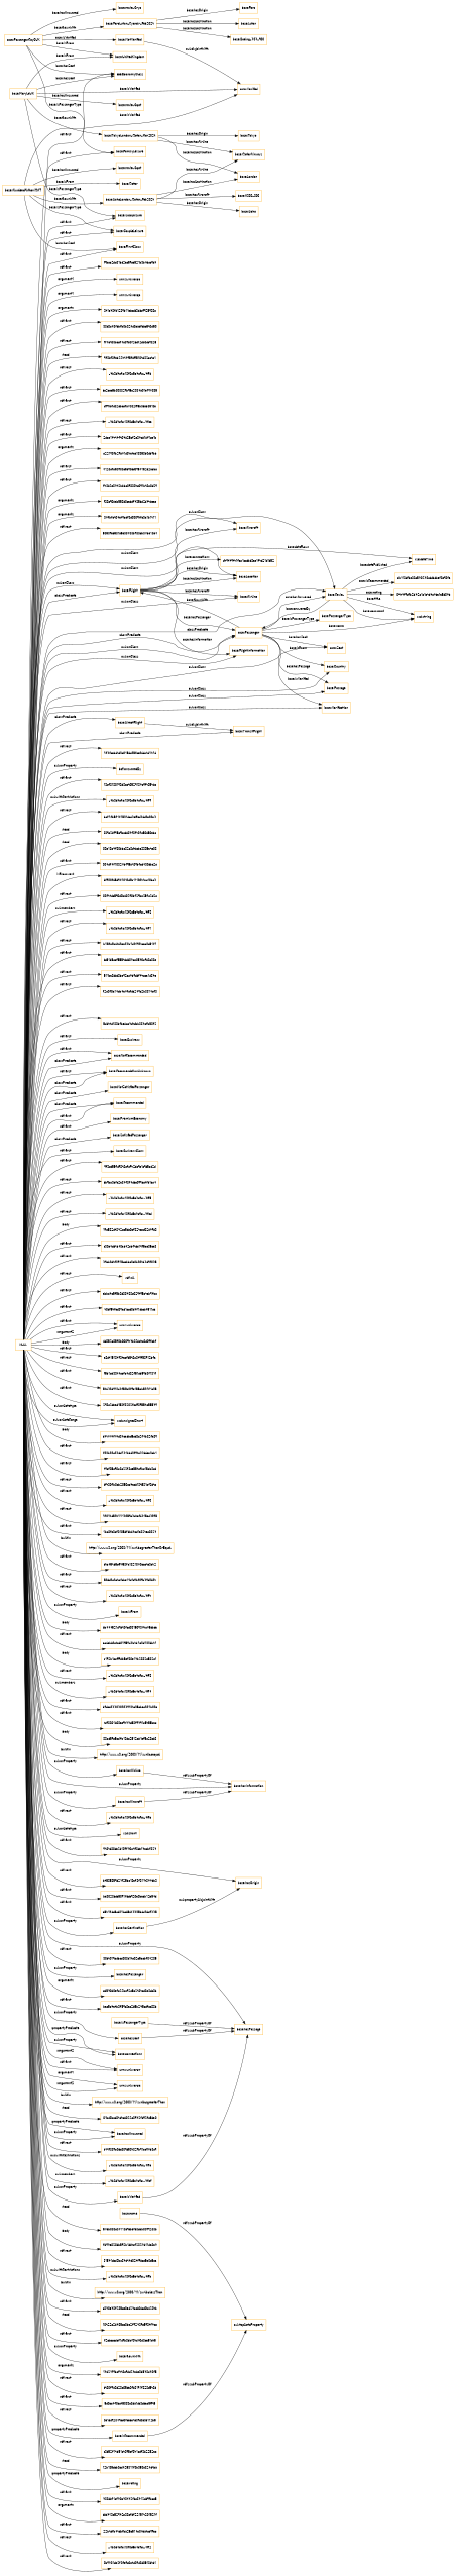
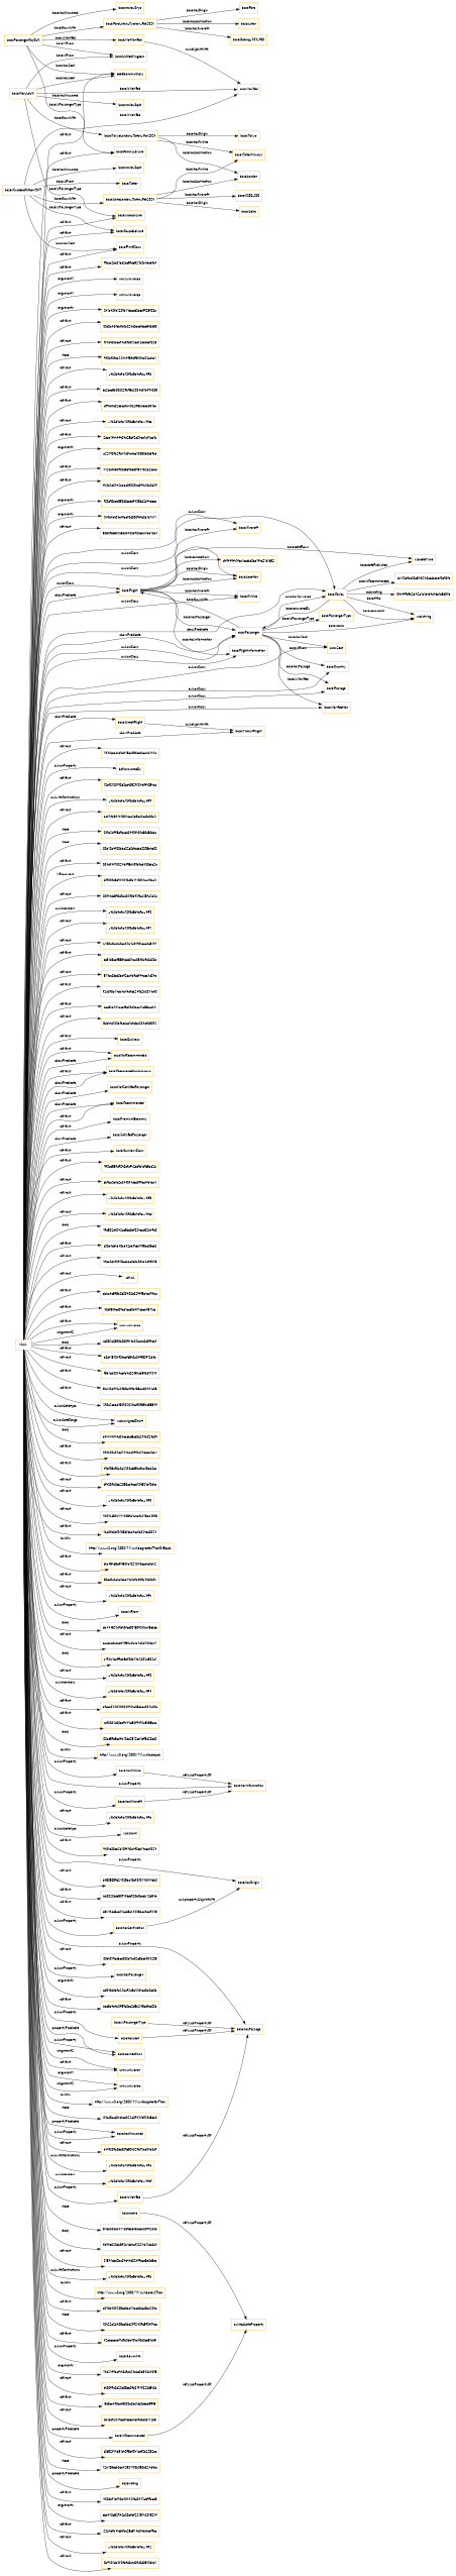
  digraph {
    fontname="Patrick Hand"
    rankdir=LR
    node [color=orange fontname="Patrick Hand" shape=rectangle]
    edge [fontname="Patrick Hand"]
    "base:Flight"
    "base:Location"
    "base:Passenger"
    "base:Aircraft"
    "base:Airline"
    "base:FlightInformation"
    "xsd:dateTime"
    d49479441fea1cadb63ee1f4d21d1652
    "base:Country"
    "base:Review"
    "base:Seat"
    "base:Passage"
    "base:Verification"
    "base:PassengerType"
    "xsd:string"
    "0447f9dfb2b72c1c1e467a76e1e5d07b"
    cb113dfbe33c570278a6dbd6ef8e98fe
    "base:DirectFlight"
    "base:TransitFlight"
    "base:NotVerified"
    "base:Verified"
    NULL
    n23 [label="dae:EconomyClass"]
    "base:CoupleLeisure"
    "base:Business"
    "base:NotRecommended"
    "base:RecomendationUnknown"
    "base:NotSatisfiedPassenger"
    "base:SoloLeisure"
    "base:Recommended"
    "base:FamilyLeisure"
    "base:PremiumEconomy"
    "base:FirstClass"
    "base:SatisfiedPassenger"
    "base:BusinessClass"
    "9f3c655fd9848cfc942da9e1c9d5c62d"
    "6b9ba3efa2e87f8f7d6a099ea4f61ec7"
    "-7b3d7afa:18f0c5e7a9c:-7ff5"
    "-7b3d7afa:18f0c5e7a9c:-7fed"
    "19a582d4872cc5dc0af824aad0267963"
    c33e7dd4b78e672cbf4da1495ae85ce8
    "79a60d4f8925cebbe8e06804b7d9f075"
    "rdf:nil"
    ebba7c5f5b3d80738c029495c4eb97ba
    "40df54fed89ed1ccd0d7f166a67511ce"
    "urn:swrl:var#c"
    "6d852c35f0b0009476326a4c3d09fcbf"
    e3d415184934eaf6548c849f58912bfe
    f5b1c63347acfc7d32f51cb5968f131f
    "54678d918c7f50b0f9e155ab532f1c85"
    "293c2deed153f8202fad989554a55579"
    "xsd:unsignedShort"
    d74774f74d37ce6bd5cd3c2f7b82fe39
    f83683c87dd271bb68f94a7766ee3cb1
    "49cf35c90c8c22f8ce554cfba15ab8c6"
    "6f430fb0ab2050cc7ea6184581af364a"
    "-7b3d7afa:18f0c5e7a9c:-7ff0"
    "2f024d5342217059a7a4ef6715ed7895"
    "1ba3fe3af3105df6b67ad1e324ea0827"
    "http://www.w3.org/2003/11/swrlb#greaterThanOrEqual"
    d4c75465cff758fa1821070cac4e3a42
    "50dd3c3c4afabe11bfc9bf09b79d8684"
    "-7b3d7afa:18f0c5e7a9c:-7ff4"
    "base:isFrom"
    "6b777521d9643fcd031509374a756bde"
    ec6eb60a4e602959c7b4b2e8d2386b42
    b192b1acff9db5ef30e17b2882a532c1
    "-7b3d7afa:18f0c5e7a9c:-7ff8"
    "-7b3d7afa:18f0c5e7a9c:-7ff7"
    b9dca8770703379134c35cbec382b08e
    "4c98301608ee9477c58f9791c5455bec"
    "88cd59a5ad7b136c2512a61ef5c28a68"
    "http://www.w3.org/2003/11/swrlb#equal"
    "base:hasAircraft"
    "-7b3d7afa:18f0c5e7a9c:-7ffa"
    "xsd:short"
    "9484630de26139f70c498de17eabf827"
    b4585859d21f25bc18ef8f81148776b3
    be30286de5091fdde920e3beeb12e57d
    e542fda5c6826c65647735b6d36a9775
    "3064019cdbcc308d14c02a5acbf07285"
    "base:hasPassenger"
    c657060efa22ba92c5a2434ad8e8dc3b
    "base:hasInformation"
    bec5c7e4b3f59c8ea265b275cdfaa886
    "base:hasOrigin"
    "base:connections"
    "urn:swrl:var#r"
    "urn:swrl:var#a"
    "http://www.w3.org/2003/11/swrlb#greaterThan"
    "01bd8bad34d4c6022c8972fd92fa56e0"
    "base:hasAnswered"
    "6749889c0da809d534829b91aa97b8c9"
    "-7b3d7afa:18f0c5e7a9c:-7ffc"
    "-7b3d7afa:18f0c5e7a9c:-7fef"
    "base:hasSeat"
    "57eb083a3711869ebefe8dcb0399288b"
    f697e0206b592b1d64af2827611de3e7
    "81571dad3bc87647d024f96cc5e0a5ae"
    "-7b3d7afa:18f0c5e7a9c:-7ffb"
    "http://www.w3.org/2003/11/swrlb#lessThan"
    c370e78f285ae0e627cc606cd0b6234b
    "base:hasPassage"
    "10422a26785aa06e2f92739a5934f7aa"
    f2a6cccdaf1d9b8bbf34d70d8ae51a45
    "base:flownWith"
    "17621f9bcf448a9dd27a6e8b578c73f5"
    d480f963d28a05de3f63191f328d548d
    "base:hasDestination"
    "5d0aa7f0ea45083a8d61de3d6ec5ff45"
    "3e1dd92879cc0fae6a4689d863e112b5"
    "base:isRecommended"
    c3652f14b51c4395af841cdf362252ea
    "12b185dcb3ad725311f3b3536827d4b6"
    "base:rating"
    "78866f1af70a78472f6c8712dd996ca5"
    d6d713a52972a38cfdf221514201521f
    "22b46fb74dbfb625c517c07664ae99ec"
    "-7b3d7afa:18f0c5e7a9c:-7ff2"
    "3b9781de2f3fe9c0a4d39d8605186461"
    f9bac2dc81bd2ea59ce521b367dcc9d7
    "urn:swrl:var#o"
    "urn:swrl:var#p"
    "341e78f61239611e6add3ddc9925933a"
    "base:isVerified"
    "38d8c78f6bfb06327d8e6dfd6c540d50"
    "9f7a4036acf7a8963f26d42d63dc9825"
    "9f86f3feb2244795f6ff5104682ca4a1"
    "base:hasAirline"
    "-7b3d7afa:18f0c5e7a9c:-7ff6"
    "6a2cca5b808829b95a2387601ef97885"
    d9946fd826bacf67332ff5b3e6b8513e
    "-7b3d7afa:18f0c5e7a9c:-7fee"
    "2dae17447f407625af2e37a616f1ce1b"
    c22198fb29671d84e4ed18358b0db9b6
    "7128cfa53908c5690dd0957152e26cba"
    f4362e8742bbbc093334c091b43a0d29
    "938a906eb55860ce6df7356d2d746eee"
    "37fbfc407e49c6f3d03094fa3a1b1411"
    "53539e658165630733b933cb37be18e7"
    "2f7faeb64d3a0156c85fae06dc462426"
    n142 [label="baf:answeredBy"]
    "13cf8180193d8ac40529187c9f43546c"
    "-7b3d7afa:18f0c5e7a9c:-7ff9"
    baf2fb5f142531dcc7effed76d3e08e7
    "039c26995c9ba6607f8f48fa50650eba"
    "03e18a7f80bbc82c3d46cbe3335e4e08"
    "307df7f10327bf956439bfad730dba2c"
    "6f980f65d942010d0b1110041ec10ba7"
    "08f44dc590d3b60290bf29ba25fc2d2c"
    "-7b3d7afa:18f0c5e7a9c:-7ff3"
    "-7b3d7afa:18f0c5e7a9c:-7ff1"
    b25fa8b6463ee87b2d01934aec3a51f2
    dc5165ccf55546d607cc0570c963c88e
    "511be86668be92ec7b9ddf74cce1d87e"
    f2c3f0a17cb7e7fcfde279c2b8817af3
+   "6ec546231ccef568868bec14a55ccd47"
    "5d644d183bfbe6ac7d4dbb887cfb58f2"
    "owl:topDataProperty"
    "base:MaryLeUK"
    "base:UnitedKingdom"
    "base:TokyoLondon-Qatar-Mar2024"
    "base:review0qat"
    "base:QatarAirways"
    "base:London"
    "base:Tokyo"
    "base:DohaLondon-Qatar-Feb2024"
    "base:Doha"
    "base:A380-800"
    "base:AlwaleedAlthaniQAT"
    "base:Qatar"
    "base:review3qat"
    "base:FaroLuton-Ryanair-Feb2024"
    "base:Faro"
    "base:Luton"
    "base:Boeing-737-900"
    "base:PassengerRay0UK"
    "base:review0rya"
    "base:name"
    "base:isPassengerType"
    "base:Flight" -> "base:Location" [label="base:hasOrigin"]
    "base:Flight" -> "base:Location" [label="base:hasDestination"]
    "base:Flight" -> "base:Passenger" [label="base:hasPassenger"]
    "base:Flight" -> "base:Aircraft" [label="base:hasAircraft"]
    "base:Flight" -> "base:Airline" [label="base:hasAircraft"]
    "base:Flight" -> "base:FlightInformation" [label="base:hasInformation"]
    "base:Flight" -> "xsd:dateTime" [label="base:dateFlown"]
    "base:Flight" -> d49479441fea1cadb63ee1f4d21d1652 [label="base:connections"]
    "base:Passenger" -> "base:Flight" [label="base:flownWith"]
    "base:Passenger" -> "base:Country" [label="base:isFrom"]
    "base:Passenger" -> "base:Review" [label="base:hasAnswered"]
    "base:Passenger" -> "base:Seat" [label="base:hasSeat"]
    "base:Passenger" -> "base:Passage" [label="base:hasPassage"]
    "base:Passenger" -> "base:Verification" [label="base:isVerified"]
    "base:Passenger" -> "base:PassengerType" [label="base:isPassengerType"]
    "base:Passenger" -> "xsd:string" [label="base:name"]
    "base:Review" -> "base:Passenger" [label="base:answeredBy"]
    "base:Review" -> "xsd:dateTime" [label="base:datePublished"]
    "base:Review" -> "xsd:string" [label="base:title"]
    "base:Review" -> "xsd:string" [label="base:comment"]
    "base:Review" -> "0447f9dfb2b72c1c1e467a76e1e5d07b" [label="base:rating"]
    "base:Review" -> cb113dfbe33c570278a6dbd6ef8e98fe [label="base:isRecommended"]
    "base:DirectFlight" -> "base:TransitFlight" [label="owl:disjointWith"]
    "base:NotVerified" -> "base:Verified" [label="owl:disjointWith"]
    NULL -> "base:Flight" [label="owl:onClass"]
    NULL -> "base:Flight" [label=":classPredicate"]
    NULL -> "base:Location" [label="owl:onClass"]
    NULL -> "base:Passenger" [label="owl:onClass"]
    NULL -> "base:Passenger" [label=":classPredicate"]
    NULL -> "base:Aircraft" [label="owl:onClass"]
    NULL -> "base:Airline" [label="owl:onClass"]
    NULL -> "base:FlightInformation" [label="owl:onClass"]
    NULL -> "base:Country" [label="owl:onClass"]
    NULL -> "base:Review" [label="owl:onClass"]
    NULL -> "base:Review" [label=":classPredicate"]
    NULL -> "base:Seat" [label="owl:onClass"]
    NULL -> "base:Passage" [label="owl:onClass"]
    NULL -> "base:Verification" [label="owl:onClass"]
    NULL -> "base:DirectFlight" [label=":classPredicate"]
    NULL -> "base:TransitFlight" [label=":classPredicate"]
    NULL -> n23 [label="rdf:first"]
    NULL -> "base:CoupleLeisure" [label="rdf:first"]
    NULL -> "base:Business" [label="rdf:first"]
    NULL -> "base:NotRecommended" [label="rdf:first"]
    NULL -> "base:NotRecommended" [label=":classPredicate"]
    NULL -> "base:RecomendationUnknown" [label="rdf:first"]
    NULL -> "base:RecomendationUnknown" [label=":classPredicate"]
    NULL -> "base:NotSatisfiedPassenger" [label=":classPredicate"]
    NULL -> "base:SoloLeisure" [label="rdf:first"]
    NULL -> "base:Recommended" [label=":classPredicate"]
    NULL -> "base:Recommended" [label="rdf:first"]
    NULL -> "base:FamilyLeisure" [label="rdf:first"]
    NULL -> "base:PremiumEconomy" [label="rdf:first"]
    NULL -> "base:FirstClass" [label="rdf:first"]
    NULL -> "base:SatisfiedPassenger" [label=":classPredicate"]
    NULL -> "base:BusinessClass" [label="rdf:first"]
    NULL -> "9f3c655fd9848cfc942da9e1c9d5c62d" [label="rdf:first"]
    NULL -> "6b9ba3efa2e87f8f7d6a099ea4f61ec7" [label="rdf:rest"]
    NULL -> "-7b3d7afa:18f0c5e7a9c:-7ff5" [label="rdf:rest"]
    NULL -> "-7b3d7afa:18f0c5e7a9c:-7fed" [label="rdf:rest"]
    NULL -> "19a582d4872cc5dc0af824aad0267963" [label=":body"]
    NULL -> c33e7dd4b78e672cbf4da1495ae85ce8 [label="rdf:first"]
    NULL -> "79a60d4f8925cebbe8e06804b7d9f075" [label="rdf:rest"]
    NULL -> "rdf:nil" [label="rdf:rest"]
    NULL -> ebba7c5f5b3d80738c029495c4eb97ba [label="rdf:first"]
    NULL -> "40df54fed89ed1ccd0d7f166a67511ce" [label="rdf:first"]
    NULL -> "urn:swrl:var#c" [label="rdf:first"]
    NULL -> "urn:swrl:var#c" [label=":argument2"]
    NULL -> "6d852c35f0b0009476326a4c3d09fcbf" [label=":body"]
    NULL -> e3d415184934eaf6548c849f58912bfe [label="rdf:first"]
    NULL -> f5b1c63347acfc7d32f51cb5968f131f [label="rdf:rest"]
    NULL -> "54678d918c7f50b0f9e155ab532f1c85" [label="rdf:first"]
    NULL -> "293c2deed153f8202fad989554a55579" [label="rdf:first"]
    NULL -> "xsd:unsignedShort" [label="owl:onDatatype"]
    NULL -> "xsd:unsignedShort" [label="owl:onDataRange"]
    NULL -> d74774f74d37ce6bd5cd3c2f7b82fe39 [label=":body"]
    NULL -> f83683c87dd271bb68f94a7766ee3cb1 [label="rdf:first"]
    NULL -> "49cf35c90c8c22f8ce554cfba15ab8c6" [label="rdf:first"]
    NULL -> "6f430fb0ab2050cc7ea6184581af364a" [label="rdf:rest"]
    NULL -> "-7b3d7afa:18f0c5e7a9c:-7ff0" [label="rdf:rest"]
    NULL -> "2f024d5342217059a7a4ef6715ed7895" [label="rdf:rest"]
    NULL -> "1ba3fe3af3105df6b67ad1e324ea0827" [label="rdf:first"]
    NULL -> "http://www.w3.org/2003/11/swrlb#greaterThanOrEqual" [label=":builtin"]
    NULL -> d4c75465cff758fa1821070cac4e3a42 [label="rdf:first"]
    NULL -> "50dd3c3c4afabe11bfc9bf09b79d8684" [label="rdf:first"]
    NULL -> "-7b3d7afa:18f0c5e7a9c:-7ff4" [label="rdf:rest"]
    NULL -> "base:isFrom" [label="owl:onProperty"]
    NULL -> "6b777521d9643fcd031509374a756bde" [label=":body"]
    NULL -> ec6eb60a4e602959c7b4b2e8d2386b42 [label="rdf:rest"]
    NULL -> b192b1acff9db5ef30e17b2882a532c1 [label=":body"]
    NULL -> "-7b3d7afa:18f0c5e7a9c:-7ff8" [label="rdf:rest"]
    NULL -> "-7b3d7afa:18f0c5e7a9c:-7ff7" [label="owl:members"]
    NULL -> b9dca8770703379134c35cbec382b08e [label="rdf:first"]
    NULL -> "4c98301608ee9477c58f9791c5455bec" [label="rdf:first"]
    NULL -> "88cd59a5ad7b136c2512a61ef5c28a68" [label=":body"]
    NULL -> "http://www.w3.org/2003/11/swrlb#equal" [label=":builtin"]
    NULL -> "base:hasAircraft" [label="owl:onProperty"]
    NULL -> "-7b3d7afa:18f0c5e7a9c:-7ffa" [label="rdf:rest"]
    NULL -> "xsd:short" [label="owl:onDatatype"]
    NULL -> "9484630de26139f70c498de17eabf827" [label="rdf:first"]
    NULL -> b4585859d21f25bc18ef8f81148776b3 [label="rdf:rest"]
    NULL -> be30286de5091fdde920e3beeb12e57d [label="rdf:first"]
    NULL -> e542fda5c6826c65647735b6d36a9775 [label="rdf:first"]
    NULL -> "3064019cdbcc308d14c02a5acbf07285" [label="rdf:rest"]
    NULL -> "base:hasPassenger" [label="owl:onProperty"]
    NULL -> c657060efa22ba92c5a2434ad8e8dc3b [label=":arguments"]
    NULL -> "base:hasInformation" [label="owl:onProperty"]
    NULL -> bec5c7e4b3f59c8ea265b275cdfaa886 [label="rdf:first"]
    NULL -> "base:hasOrigin" [label="owl:onProperty"]
    NULL -> "base:connections" [label=":propertyPredicate"]
    NULL -> "base:connections" [label="owl:onProperty"]
    NULL -> "urn:swrl:var#r" [label=":argument2"]
    NULL -> "urn:swrl:var#r" [label="rdf:first"]
    NULL -> "urn:swrl:var#a" [label=":argument1"]
    NULL -> "urn:swrl:var#a" [label=":argument2"]
    NULL -> "http://www.w3.org/2003/11/swrlb#greaterThan" [label=":builtin"]
    NULL -> "01bd8bad34d4c6022c8972fd92fa56e0" [label=":head"]
    NULL -> "base:hasAnswered" [label=":propertyPredicate"]
    NULL -> "base:hasAnswered" [label="owl:onProperty"]
    NULL -> "6749889c0da809d534829b91aa97b8c9" [label="rdf:rest"]
    NULL -> "-7b3d7afa:18f0c5e7a9c:-7ffc" [label="owl:withRestrictions"]
    NULL -> "-7b3d7afa:18f0c5e7a9c:-7fef" [label="owl:members"]
    NULL -> "base:hasSeat" [label="owl:onProperty"]
    NULL -> "57eb083a3711869ebefe8dcb0399288b" [label=":head"]
    NULL -> f697e0206b592b1d64af2827611de3e7 [label=":body"]
    NULL -> "81571dad3bc87647d024f96cc5e0a5ae" [label="rdf:rest"]
    NULL -> "-7b3d7afa:18f0c5e7a9c:-7ffb" [label="owl:withRestrictions"]
    NULL -> "http://www.w3.org/2003/11/swrlb#lessThan" [label=":builtin"]
    NULL -> c370e78f285ae0e627cc606cd0b6234b [label="rdf:first"]
    NULL -> "base:hasPassage" [label="owl:onProperty"]
    NULL -> "10422a26785aa06e2f92739a5934f7aa" [label=":head"]
    NULL -> f2a6cccdaf1d9b8bbf34d70d8ae51a45 [label="rdf:first"]
    NULL -> "base:flownWith" [label="owl:onProperty"]
    NULL -> "17621f9bcf448a9dd27a6e8b578c73f5" [label=":arguments"]
    NULL -> d480f963d28a05de3f63191f328d548d [label="rdf:rest"]
    NULL -> "base:hasDestination" [label="owl:onProperty"]
    NULL -> "5d0aa7f0ea45083a8d61de3d6ec5ff45" [label="rdf:first"]
    NULL -> "3e1dd92879cc0fae6a4689d863e112b5" [label="rdf:rest"]
    NULL -> "base:isRecommended" [label=":propertyPredicate"]
    NULL -> c3652f14b51c4395af841cdf362252ea [label="rdf:rest"]
    NULL -> "12b185dcb3ad725311f3b3536827d4b6" [label=":head"]
    NULL -> "base:rating" [label=":propertyPredicate"]
    NULL -> "78866f1af70a78472f6c8712dd996ca5" [label="rdf:first"]
    NULL -> d6d713a52972a38cfdf221514201521f [label=":arguments"]
    NULL -> "22b46fb74dbfb625c517c07664ae99ec" [label="rdf:first"]
    NULL -> "-7b3d7afa:18f0c5e7a9c:-7ff2" [label="rdf:rest"]
    NULL -> "3b9781de2f3fe9c0a4d39d8605186461" [label="rdf:rest"]
    NULL -> f9bac2dc81bd2ea59ce521b367dcc9d7 [label="rdf:first"]
    NULL -> "urn:swrl:var#o" [label=":argument1"]
    NULL -> "urn:swrl:var#p" [label=":argument1"]
    NULL -> "341e78f61239611e6add3ddc9925933a" [label=":arguments"]
    NULL -> "base:isVerified" [label="owl:onProperty"]
    NULL -> "38d8c78f6bfb06327d8e6dfd6c540d50" [label="rdf:first"]
    NULL -> "9f7a4036acf7a8963f26d42d63dc9825" [label="rdf:rest"]
    NULL -> "9f86f3feb2244795f6ff5104682ca4a1" [label=":head"]
    NULL -> "base:hasAirline" [label="owl:onProperty"]
    NULL -> "-7b3d7afa:18f0c5e7a9c:-7ff6" [label="rdf:rest"]
    NULL -> "6a2cca5b808829b95a2387601ef97885" [label="rdf:first"]
    NULL -> d9946fd826bacf67332ff5b3e6b8513e [label="rdf:first"]
    NULL -> "-7b3d7afa:18f0c5e7a9c:-7fee" [label="rdf:rest"]
    NULL -> "2dae17447f407625af2e37a616f1ce1b" [label="rdf:first"]
    NULL -> c22198fb29671d84e4ed18358b0db9b6 [label=":arguments"]
    NULL -> "7128cfa53908c5690dd0957152e26cba" [label="rdf:first"]
    NULL -> f4362e8742bbbc093334c091b43a0d29 [label="rdf:first"]
    NULL -> "938a906eb55860ce6df7356d2d746eee" [label=":arguments"]
    NULL -> "37fbfc407e49c6f3d03094fa3a1b1411" [label=":arguments"]
    NULL -> "53539e658165630733b933cb37be18e7" [label="rdf:rest"]
    NULL -> "2f7faeb64d3a0156c85fae06dc462426" [label="rdf:rest"]
    NULL -> n142 [label="owl:onProperty"]
    NULL -> "13cf8180193d8ac40529187c9f43546c" [label="rdf:first"]
    NULL -> "-7b3d7afa:18f0c5e7a9c:-7ff9" [label="owl:withRestrictions"]
    NULL -> baf2fb5f142531dcc7effed76d3e08e7 [label="rdf:rest"]
    NULL -> "039c26995c9ba6607f8f48fa50650eba" [label=":head"]
    NULL -> "03e18a7f80bbc82c3d46cbe3335e4e08" [label=":head"]
    NULL -> "307df7f10327bf956439bfad730dba2c" [label="rdf:first"]
    NULL -> "6f980f65d942010d0b1110041ec10ba7" [label="isFrom:rest"]
    NULL -> "08f44dc590d3b60290bf29ba25fc2d2c" [label="rdf:rest"]
    NULL -> "-7b3d7afa:18f0c5e7a9c:-7ff3" [label="owl:members"]
    NULL -> "-7b3d7afa:18f0c5e7a9c:-7ff1" [label="rdf:rest"]
    NULL -> b25fa8b6463ee87b2d01934aec3a51f2 [label="rdf:rest"]
    NULL -> dc5165ccf55546d607cc0570c963c88e [label="rdf:first"]
    NULL -> "511be86668be92ec7b9ddf74cce1d87e" [label="rdf:rest"]
    NULL -> f2c3f0a17cb7e7fcfde279c2b8817af3 [label="rdf:first"]
+   NULL -> "6ec546231ccef568868bec14a55ccd47" [label="rdf:first"]
    NULL -> "5d644d183bfbe6ac7d4dbb887cfb58f2" [label="rdf:rest"]
    "base:hasAircraft" -> "base:hasInformation" [label="rdfs:subPropertyOf"]
    "base:hasSeat" -> "base:hasPassage" [label="rdfs:subPropertyOf"]
    "base:hasDestination" -> "base:hasOrigin" [label="owl:propertyDisjointWith"]
    "base:isRecommended" -> "owl:topDataProperty" [label="rdfs:subPropertyOf"]
    "base:isVerified" -> "base:hasPassage" [label="rdfs:subPropertyOf"]
    "base:hasAirline" -> "base:hasInformation" [label="rdfs:subPropertyOf"]
    "base:MaryLeUK" -> "base:Verified" [label="base:isVerified"]
    "base:MaryLeUK" -> n23 [label="base:hasSeat"]
    "base:MaryLeUK" -> "base:SoloLeisure" [label="base:isPassengerType"]
    "base:MaryLeUK" -> "base:UnitedKingdom" [label="base:isFrom"]
    "base:MaryLeUK" -> "base:TokyoLondon-Qatar-Mar2024" [label="base:flownWith"]
    "base:MaryLeUK" -> "base:review0qat" [label="base:hasAnswered"]
    "base:TokyoLondon-Qatar-Mar2024" -> "base:QatarAirways" [label="base:hasAirline"]
    "base:TokyoLondon-Qatar-Mar2024" -> "base:London" [label="base:hasDestination"]
    "base:TokyoLondon-Qatar-Mar2024" -> "base:Tokyo" [label="base:hasOrigin"]
    "base:DohaLondon-Qatar-Feb2024" -> "base:QatarAirways" [label="base:hasAirline"]
    "base:DohaLondon-Qatar-Feb2024" -> "base:London" [label="base:hasDestination"]
    "base:DohaLondon-Qatar-Feb2024" -> "base:Doha" [label="base:hasOrigin"]
    "base:DohaLondon-Qatar-Feb2024" -> "base:A380-800" [label="base:hasAircraft"]
    "base:AlwaleedAlthaniQAT" -> "base:Verified" [label="base:isVerified"]
    "base:AlwaleedAlthaniQAT" -> "base:CoupleLeisure" [label="base:isPassengerType"]
    "base:AlwaleedAlthaniQAT" -> "base:FirstClass" [label="base:hasSeat"]
    "base:AlwaleedAlthaniQAT" -> "base:DohaLondon-Qatar-Feb2024" [label="base:flownWith"]
    "base:AlwaleedAlthaniQAT" -> "base:Qatar" [label="base:isFrom"]
    "base:AlwaleedAlthaniQAT" -> "base:review3qat" [label="base:hasAnswered"]
    "base:FaroLuton-Ryanair-Feb2024" -> "base:Faro" [label="base:hasOrigin"]
    "base:FaroLuton-Ryanair-Feb2024" -> "base:Luton" [label="base:hasDestination"]
-   "base:FaroLuton-Ryanair-Feb2024" -> "base:Boeing-737-900" [label="base:hasDestination"]
+   "base:FaroLuton-Ryanair-Feb2024" -> "base:Boeing-737-900" [label="base:hasAircraft"]
    "base:PassengerRay0UK" -> "base:NotVerified" [label="base:isVerified"]
    "base:PassengerRay0UK" -> n23 [label="base:hasSeat"]
    "base:PassengerRay0UK" -> "base:FamilyLeisure" [label="base:isPassengerType"]
    "base:PassengerRay0UK" -> "base:UnitedKingdom" [label="base:isFrom"]
    "base:PassengerRay0UK" -> "base:FaroLuton-Ryanair-Feb2024" [label="base:flownWith"]
    "base:PassengerRay0UK" -> "base:review0rya" [label="base:hasAnswered"]
    "base:name" -> "owl:topDataProperty" [label="rdfs:subPropertyOf"]
    "base:isPassengerType" -> "base:hasPassage" [label="rdfs:subPropertyOf"]
  }
